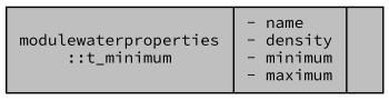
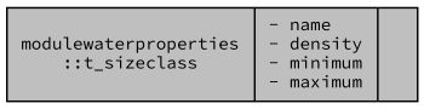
  digraph {
    rankdir=LR
    fontname="Source Code Pro"
-   n1 [color=black fillcolor=grey75 fontcolor=black fontname="Source Code Pro" fontsize=10 height=0.2 label="{modulewaterproperties\l::t_minimum\n|- name\l- density\l- minimum\l- maximum\l|}" shape=record style=filled width=0.4]
+   n1 [color=black fillcolor=grey75 fontcolor=black fontname="Source Code Pro" fontsize=10 height=0.2 label="{modulewaterproperties\l::t_sizeclass\n|- name\l- density\l- minimum\l- maximum\l|}" shape=record style=filled width=0.4]
  }
